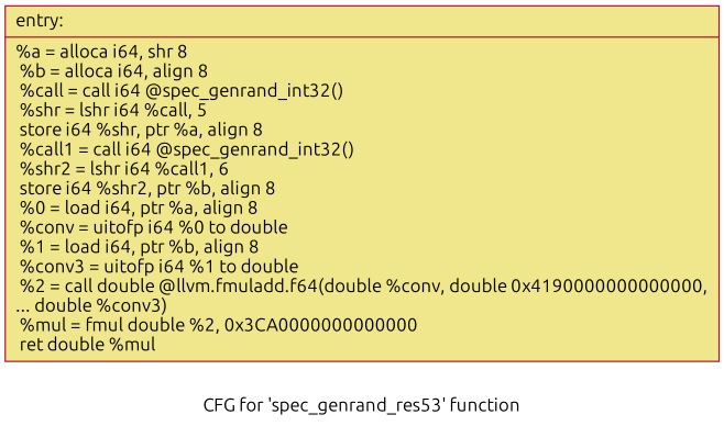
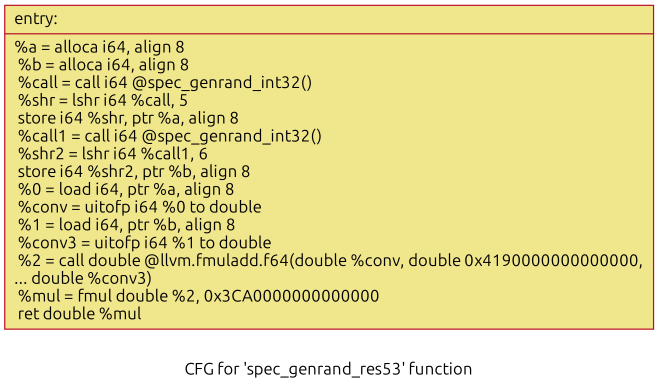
  digraph {
    label="CFG for 'spec_genrand_res53' function"
    fontname=Ubuntu
-   n1 [color="#b70d28ff" fillcolor=khaki fontname=Ubuntu label="{entry:\l|  %a = alloca i64, shr 8\l  %b = alloca i64, align 8\l  %call = call i64 @spec_genrand_int32()\l  %shr = lshr i64 %call, 5\l  store i64 %shr, ptr %a, align 8\l  %call1 = call i64 @spec_genrand_int32()\l  %shr2 = lshr i64 %call1, 6\l  store i64 %shr2, ptr %b, align 8\l  %0 = load i64, ptr %a, align 8\l  %conv = uitofp i64 %0 to double\l  %1 = load i64, ptr %b, align 8\l  %conv3 = uitofp i64 %1 to double\l  %2 = call double @llvm.fmuladd.f64(double %conv, double 0x4190000000000000,\l... double %conv3)\l  %mul = fmul double %2, 0x3CA0000000000000\l  ret double %mul\l}" shape=record style=filled]
+   n1 [color="#b70d28ff" fillcolor=khaki fontname=Ubuntu label="{entry:\l|  %a = alloca i64, align 8\l  %b = alloca i64, align 8\l  %call = call i64 @spec_genrand_int32()\l  %shr = lshr i64 %call, 5\l  store i64 %shr, ptr %a, align 8\l  %call1 = call i64 @spec_genrand_int32()\l  %shr2 = lshr i64 %call1, 6\l  store i64 %shr2, ptr %b, align 8\l  %0 = load i64, ptr %a, align 8\l  %conv = uitofp i64 %0 to double\l  %1 = load i64, ptr %b, align 8\l  %conv3 = uitofp i64 %1 to double\l  %2 = call double @llvm.fmuladd.f64(double %conv, double 0x4190000000000000,\l... double %conv3)\l  %mul = fmul double %2, 0x3CA0000000000000\l  ret double %mul\l}" shape=record style=filled]
  }
